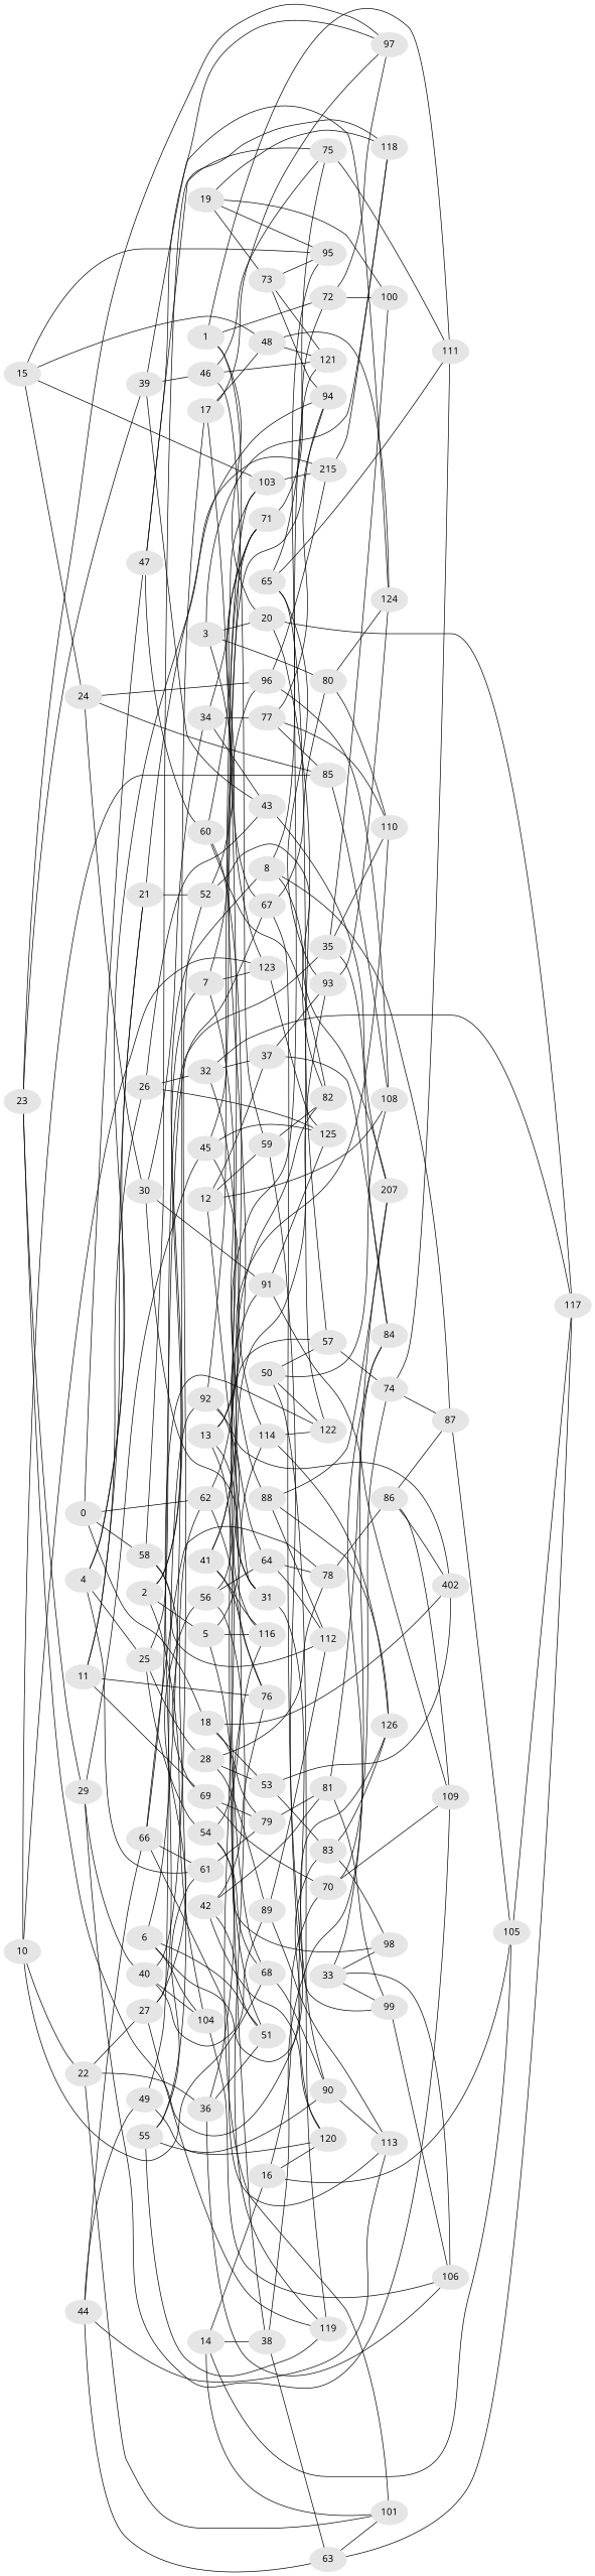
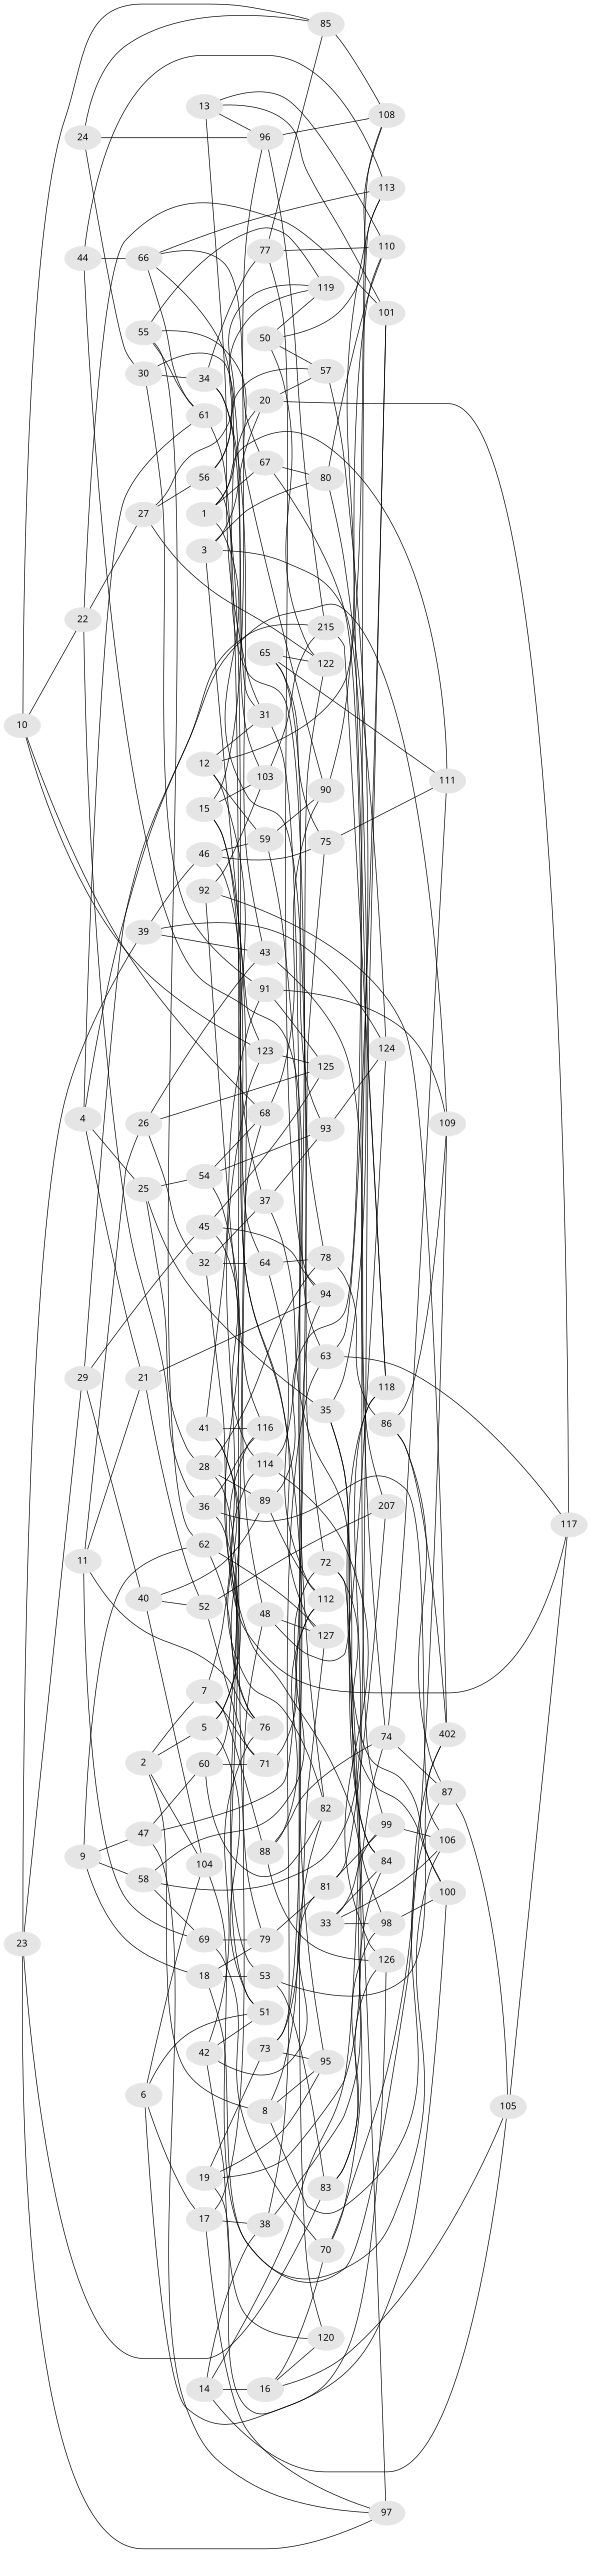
  graph {
    fontname="Noto Sans"
    rankdir=LR
    node [color=gray90 fontname="Noto Sans" style=filled]
    edge [fontname="Noto Sans"]
    1
    20
    67
    72
    111
    57
    117
    80
    99
    97
    100
    2
    5
    7
    8
    104
    51
    114
    116
    123
    71
    88
    82
    87
    95
    106
    3
    118
    110
    124
    125
    4
    21
    25
    61
    n36 [label=215]
    52
    94
    28
    35
    54
    79
    126
    122
    6
    17
    38
    48
    n49 [label=207]
    112
    105
-   9 [label=0]
+   9
    18
    47
    58
    62
    53
    n58 [label=402]
    75
    60
    69
    76
-   121
+   121 [label=127]
    10
    22
    68
    85
    101
    27
    36
    90
    108
    11
    26
    32
    43
    70
    12
    31
    37
    59
    120
    84
    93
    13
    96
    14
    16
    63
    15
    24
    103
    30
    109
    74
    83
    81
    19
    73
    56
    119
    23
    29
    39
    40
    45
    46
    98
    34
    91
    78
    89
    64
    86
    113
    77
    33
    41
    42
    44
-   49
    66
    92
    50
    55
    65
    1 -- 20
    1 -- 67
    1 -- 72
    1 -- 111
    20 -- 57
    20 -- 117
    67 -- 80
    67 -- 99
    72 -- 97
    72 -- 100
    57 -- 74
    80 -- 110
    80 -- 124
    99 -- 106
    2 -- 5
    2 -- 7
    2 -- 8
    2 -- 104
    5 -- 51
    5 -- 114
    5 -- 116
    7 -- 123
    7 -- 71
    7 -- 88
    8 -- 82
    8 -- 87
    8 -- 95
    104 -- 106
    114 -- 126
    114 -- 122
    123 -- 125
    71 -- 72
    88 -- 126
-   88 -- n49
+   88 -- 74
    88 -- 112
    87 -- 105
    3 -- 20
    3 -- 80
    3 -- 123
    3 -- 118
    4 -- 21
    4 -- 25
    4 -- 61
    4 -- n36
    21 -- 52
    21 -- 94
    25 -- 28
    25 -- 35
    25 -- 54
    61 -- 79
    n36 -- 118
    52 -- 71
    52 -- n49
    28 -- 53
    28 -- 78
    28 -- 89
    35 -- 100
    35 -- 110
    35 -- 84
    54 -- 68
    54 -- 93
    54 -- 98
    79 -- 81
    6 -- 104
    6 -- 51
    6 -- 126
    6 -- 17
    17 -- 97
    17 -- 38
    17 -- 48
    38 -- 84
    38 -- 63
    48 -- 124
    48 -- 121
    105 -- 117
    9 -- 18
    9 -- 47
    9 -- 58
    9 -- 62
    18 -- 79
    18 -- 53
    18 -- n58
    47 -- 97
    47 -- 75
    47 -- 60
    58 -- 118
    58 -- 112
    58 -- 69
    62 -- 76
    62 -- 121
    53 -- n58
    53 -- 83
    75 -- 111
    60 -- 71
    60 -- 82
    60 -- 68
    69 -- 79
    69 -- 70
    10 -- 123
    10 -- 22
    10 -- 68
    10 -- 85
    22 -- 101
    22 -- 27
    22 -- 36
    68 -- 90
    85 -- 108
    27 -- 122
    27 -- 56
    27 -- 119
    36 -- 51
    36 -- 116
    36 -- 106
    90 -- 113
    11 -- 21
    11 -- 69
    11 -- 76
    11 -- 26
    26 -- 125
    26 -- 32
    26 -- 43
    32 -- 117
    32 -- 37
    32 -- 64
    43 -- n49
    70 -- 109
    70 -- 74
    12 -- 108
    12 -- 31
    12 -- 37
    12 -- 59
    31 -- 120
    37 -- 84
    37 -- 93
    59 -- 82
    59 -- 90
    93 -- 124
    13 -- 110
    13 -- 101
    13 -- 31
    13 -- 96
    96 -- n36
    96 -- 108
    14 -- 38
    14 -- 105
    14 -- 101
    14 -- 16
    16 -- 105
    16 -- 70
    16 -- 120
    63 -- 117
    63 -- 101
    15 -- 95
    15 -- 48
-   15 -- 24
+   15 -- 96
    15 -- 103
    24 -- 85
    24 -- 96
    24 -- 30
    103 -- n36
    30 -- 31
    30 -- 34
    30 -- 91
    74 -- 111
    74 -- 87
    83 -- 126
    83 -- 98
    81 -- 99
    81 -- n49
    19 -- 100
    19 -- 95
    19 -- 118
    19 -- 73
    73 -- 95
    73 -- 94
    73 -- 121
    56 -- 57
    56 -- 119
    56 -- 64
    23 -- 97
    23 -- 83
    23 -- 29
    23 -- 39
    29 -- 109
    29 -- 40
    29 -- 45
    39 -- 124
    39 -- 43
    39 -- 46
    40 -- 104
    40 -- 52
    40 -- 89
    45 -- 114
    45 -- 125
    45 -- 94
    46 -- 75
    46 -- 121
    46 -- 59
+   98 -- 100
    34 -- 43
    34 -- 103
    34 -- 77
    91 -- 125
    91 -- 109
    78 -- 86
    89 -- 112
    89 -- 113
    64 -- 112
    64 -- 78
    86 -- 87
    86 -- n58
    86 -- 109
    77 -- 110
    77 -- 94
    77 -- 85
    33 -- 99
    33 -- 106
    33 -- 84
    33 -- 98
    41 -- 116
    41 -- 82
    41 -- 76
    41 -- 91
    42 -- 51
    42 -- 76
    42 -- 120
    42 -- 81
    44 -- 63
    44 -- 113
-   44 -- 49
    44 -- 66
-   49 -- 120
-   49 -- 92
    66 -- 67
    66 -- 61
    66 -- 78
    66 -- 113
    92 -- 116
    92 -- n58
    92 -- 103
    50 -- 57
    50 -- 122
    50 -- 108
    50 -- 119
    55 -- 61
    55 -- 62
    55 -- 90
    55 -- 119
    65 -- 111
    65 -- 122
    65 -- 75
    65 -- 93
  }
